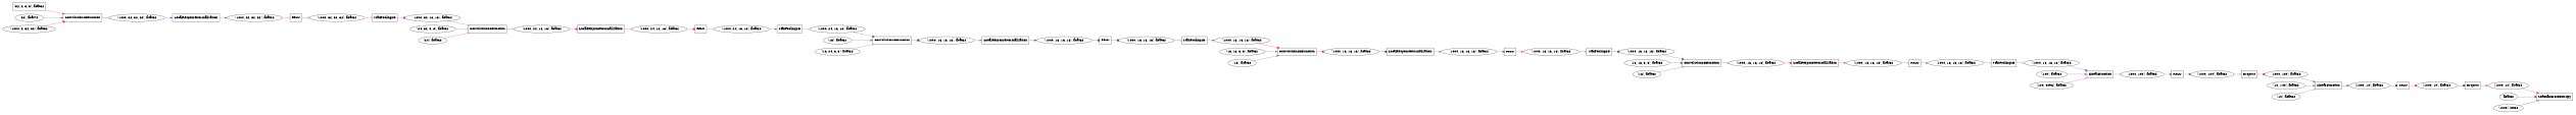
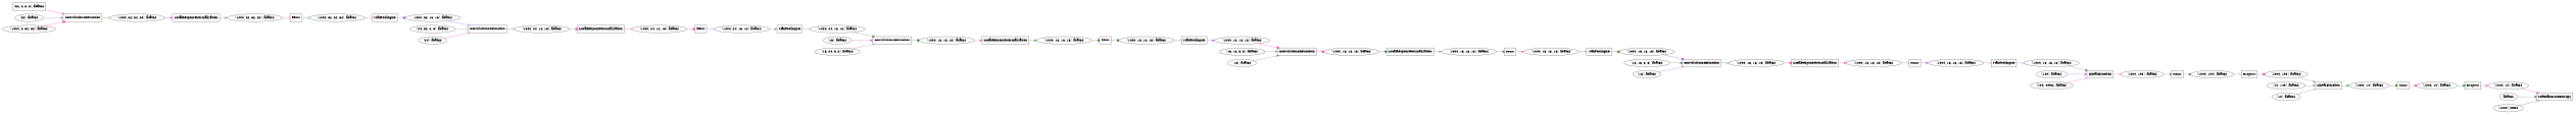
  digraph {
    rankdir=LR
    node [shape=oval]
    edge [arrowhead=odot color=deeppink]
    n1 [label="(32, 3, 3, 3), float32" shape=box]
    n2 [label=Convolution2DFunction shape=box]
    n3 [label="(1000, 32, 32, 32), float32"]
    n4 [label="(1000, 10), float32"]
    n5 [label=SoftmaxCrossEntropy shape=box]
    n6 [label="(1000, 24, 16, 16), float32"]
    n7 [label=ReLU shape=box]
    n8 [label="(1000, 24, 16, 16), float32"]
    n9 [label="(1000, 16, 16, 16), float32"]
    n10 [label=LinearFunction shape=box]
    n11 [label="(1000, 100), float32"]
    n12 [label=Convolution2DFunction shape=box]
    n13 [label="(1000, 16, 16, 16), float32"]
    n14 [label=LocalResponseNormalization shape=box]
    n15 [label=Convolution2DFunction shape=box]
    n16 [label="(1000, 24, 16, 16), float32"]
    n17 [label=LocalResponseNormalization shape=box]
    n18 [label="(1000, 16, 16, 16), float32"]
    n19 [label=LocalResponseNormalization shape=box]
    n20 [label="(1000, 16, 16, 16), float32"]
    n21 [label=Convolution2DFunction shape=box]
    n22 [label="(1000, 16, 16, 16), float32"]
    n23 [label=LocalResponseNormalization shape=box]
    n24 [label=MaxPooling2D shape=box]
    n25 [label="(1000, 16, 16, 16), float32"]
    n26 [label=ReLU shape=box]
-   n27 [label="(32), float72"]
+   n27 [label="(32), float32"]
    n28 [label=float32]
    n29 [label="(100), float32"]
    n30 [label=LocalResponseNormalization shape=box]
    n31 [label="(1000, 32, 32, 32), float32"]
    n32 [label=MaxPooling2D shape=box]
    n33 [label="(1000, 32, 16, 16), float32"]
    n34 [label="(24, 32, 3, 3), float32"]
    n35 [label="(1000, 16, 16, 16), float32"]
    n36 [label=ReLU shape=box]
    n37 [label="(1000, 10), float32"]
    n38 [label=Dropout shape=box]
    n39 [label="(1000, 24, 16, 16), float32"]
    n40 [label=Convolution2DFunction shape=box]
    n41 [label=LinearFunction shape=box]
    n42 [label="(1000, 10), float32"]
    n43 [label=ReLU shape=box]
    n44 [label=ReLU shape=box]
    n45 [label="(1000, 16, 16, 16), float32"]
    n46 [label=MaxPooling2D shape=box]
    n47 [label="(1000, 16, 16, 16), float32"]
    n48 [label="(1000, 16, 16, 16), float32"]
    n49 [label=ReLU shape=box]
    n50 [label="(1000, 16, 16, 16), float32"]
    n51 [label="(1000, 3, 32, 32), float32"]
    n52 [label="(1000, 32, 32, 32), float32"]
    n53 [label=MaxPooling2D shape=box]
    n54 [label="(1000), int32"]
    n55 [label="(16, 16, 3, 3), float32"]
    n56 [label=ReLU shape=box]
    n57 [label="(100, 4096), float32"]
    n58 [label="(1000, 100), float32"]
    n59 [label=Dropout shape=box]
    n60 [label="(1000, 100), float32"]
    n61 [label="(16), float32"]
    n62 [label="(1000, 16, 16, 16), float32"]
    n63 [label="(24), float32"]
    n64 [label="(10, 140), float32"]
    n65 [label="(16), float32"]
    n66 [label=MaxPooling2D shape=box]
    n67 [label="(16, 16, 3, 3), float32"]
    n68 [label="(16, 24, 3, 3), float32"]
    n69 [label="(10), float32"]
    n70 [label="(16), float32"]
    n1 -> n2 [arrowhead=normal]
    n2 -> n3 [color=darkgreen]
    n3 -> n30 [arrowhead=normal color=purple]
    n4 -> n5 [arrowhead=normal]
    n6 -> n7 [arrowhead=box]
    n7 -> n8 [color=purple]
    n8 -> n53 [arrowhead=normal color=gray40]
    n9 -> n10 [arrowhead=box color=gray40]
    n10 -> n11
    n11 -> n26 [arrowhead=box color=gray40]
    n12 -> n13 [arrowhead=box]
    n13 -> n14 [arrowhead=box color=darkgreen]
    n14 -> n48 [arrowhead=normal color=gray40]
    n15 -> n16 [color=darkgreen]
    n16 -> n17 [arrowhead=box]
    n17 -> n6
    n18 -> n19 [arrowhead=normal]
    n19 -> n20 [arrowhead=normal color=darkgreen]
    n20 -> n36 [arrowhead=box color=darkgreen]
    n21 -> n22 [color=darkgreen]
    n22 -> n23 [arrowhead=box]
    n23 -> n47 [arrowhead=normal]
    n24 -> n25 [arrowhead=normal color=purple]
    n25 -> n12 [arrowhead=box]
    n26 -> n58 [arrowhead=box color=gray40]
    n27 -> n2 [arrowhead=normal color=gray40]
    n28 -> n5 [arrowhead=box color=gray40]
    n29 -> n10 [arrowhead=normal color=purple]
    n30 -> n31 [arrowhead=normal color=gray40]
    n31 -> n56
    n32 -> n33 [arrowhead=box color=purple]
    n33 -> n15 [color=purple]
    n34 -> n15 [color=gray40]
    n35 -> n24 [color=darkgreen]
    n36 -> n35 [arrowhead=box color=darkgreen]
    n37 -> n38 [arrowhead=box color=darkgreen]
    n38 -> n4 [arrowhead=normal]
    n39 -> n40 [arrowhead=box color=gray40]
    n40 -> n18 [arrowhead=box color=darkgreen]
    n41 -> n42 [arrowhead=normal color=darkgreen]
    n42 -> n43 [arrowhead=box color=darkgreen]
    n43 -> n37 [arrowhead=box]
    n44 -> n45 [arrowhead=normal color=purple]
    n45 -> n46 [color=purple]
    n46 -> n9 [color=purple]
    n47 -> n44 [color=gray40]
    n48 -> n49 [arrowhead=box color=gray40]
    n49 -> n50 [arrowhead=normal]
    n50 -> n66 [color=darkgreen]
    n51 -> n2 [arrowhead=box]
    n52 -> n32
    n53 -> n39 [color=gray40]
    n54 -> n5 [color=darkgreen]
    n55 -> n21 [arrowhead=box color=gray40]
    n56 -> n52 [color=darkgreen]
    n57 -> n10
    n58 -> n59 [color=purple]
    n59 -> n60 [arrowhead=box]
    n60 -> n41 [arrowhead=normal color=gray40]
    n61 -> n21 [color=purple]
    n62 -> n21 [arrowhead=box color=purple]
    n63 -> n15
    n64 -> n41 [arrowhead=normal color=gray40]
    n65 -> n40 [arrowhead=normal color=purple]
    n66 -> n62 [arrowhead=box color=darkgreen]
    n67 -> n12 [arrowhead=normal color=gray40]
    n68 -> n40 [color=gray40]
    n69 -> n41 [color=gray40]
    n70 -> n12 [arrowhead=normal color=gray40]
  }
